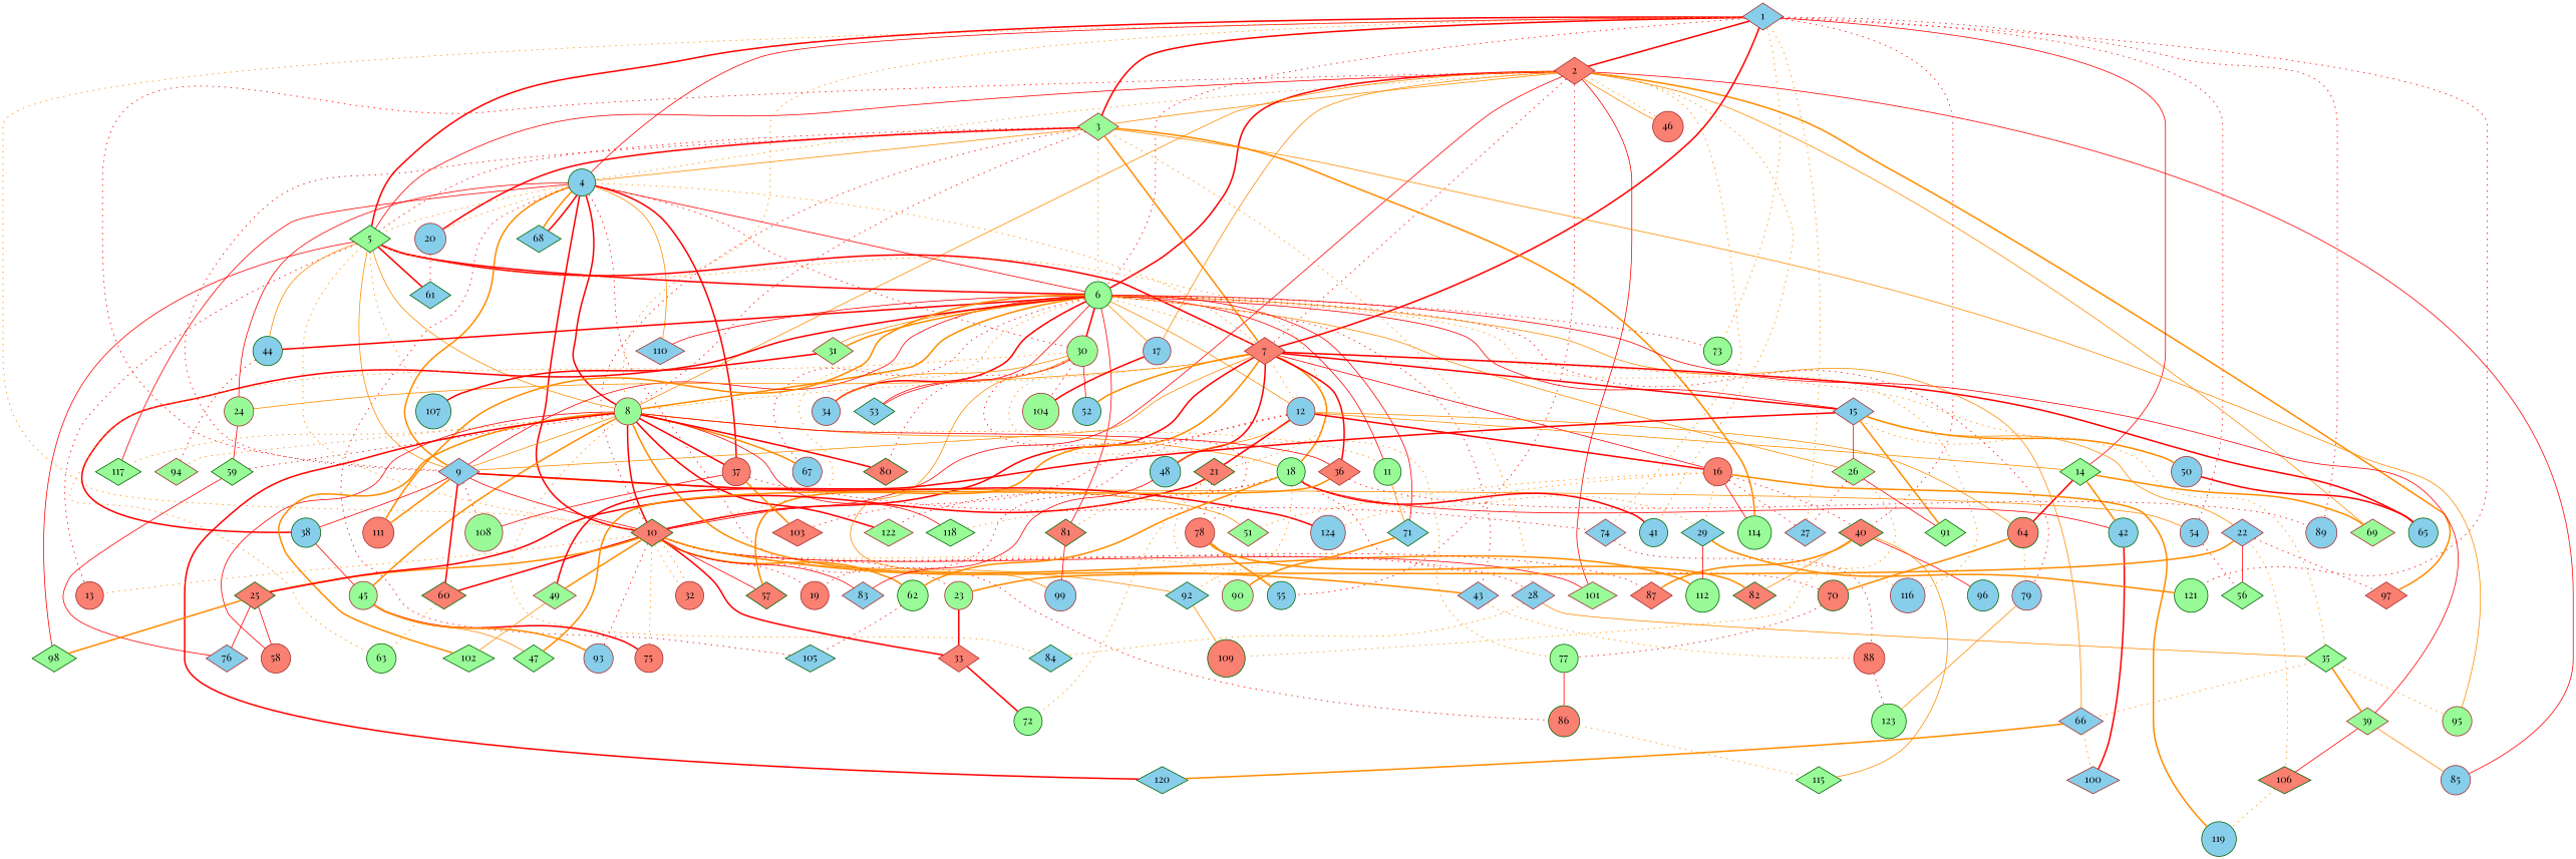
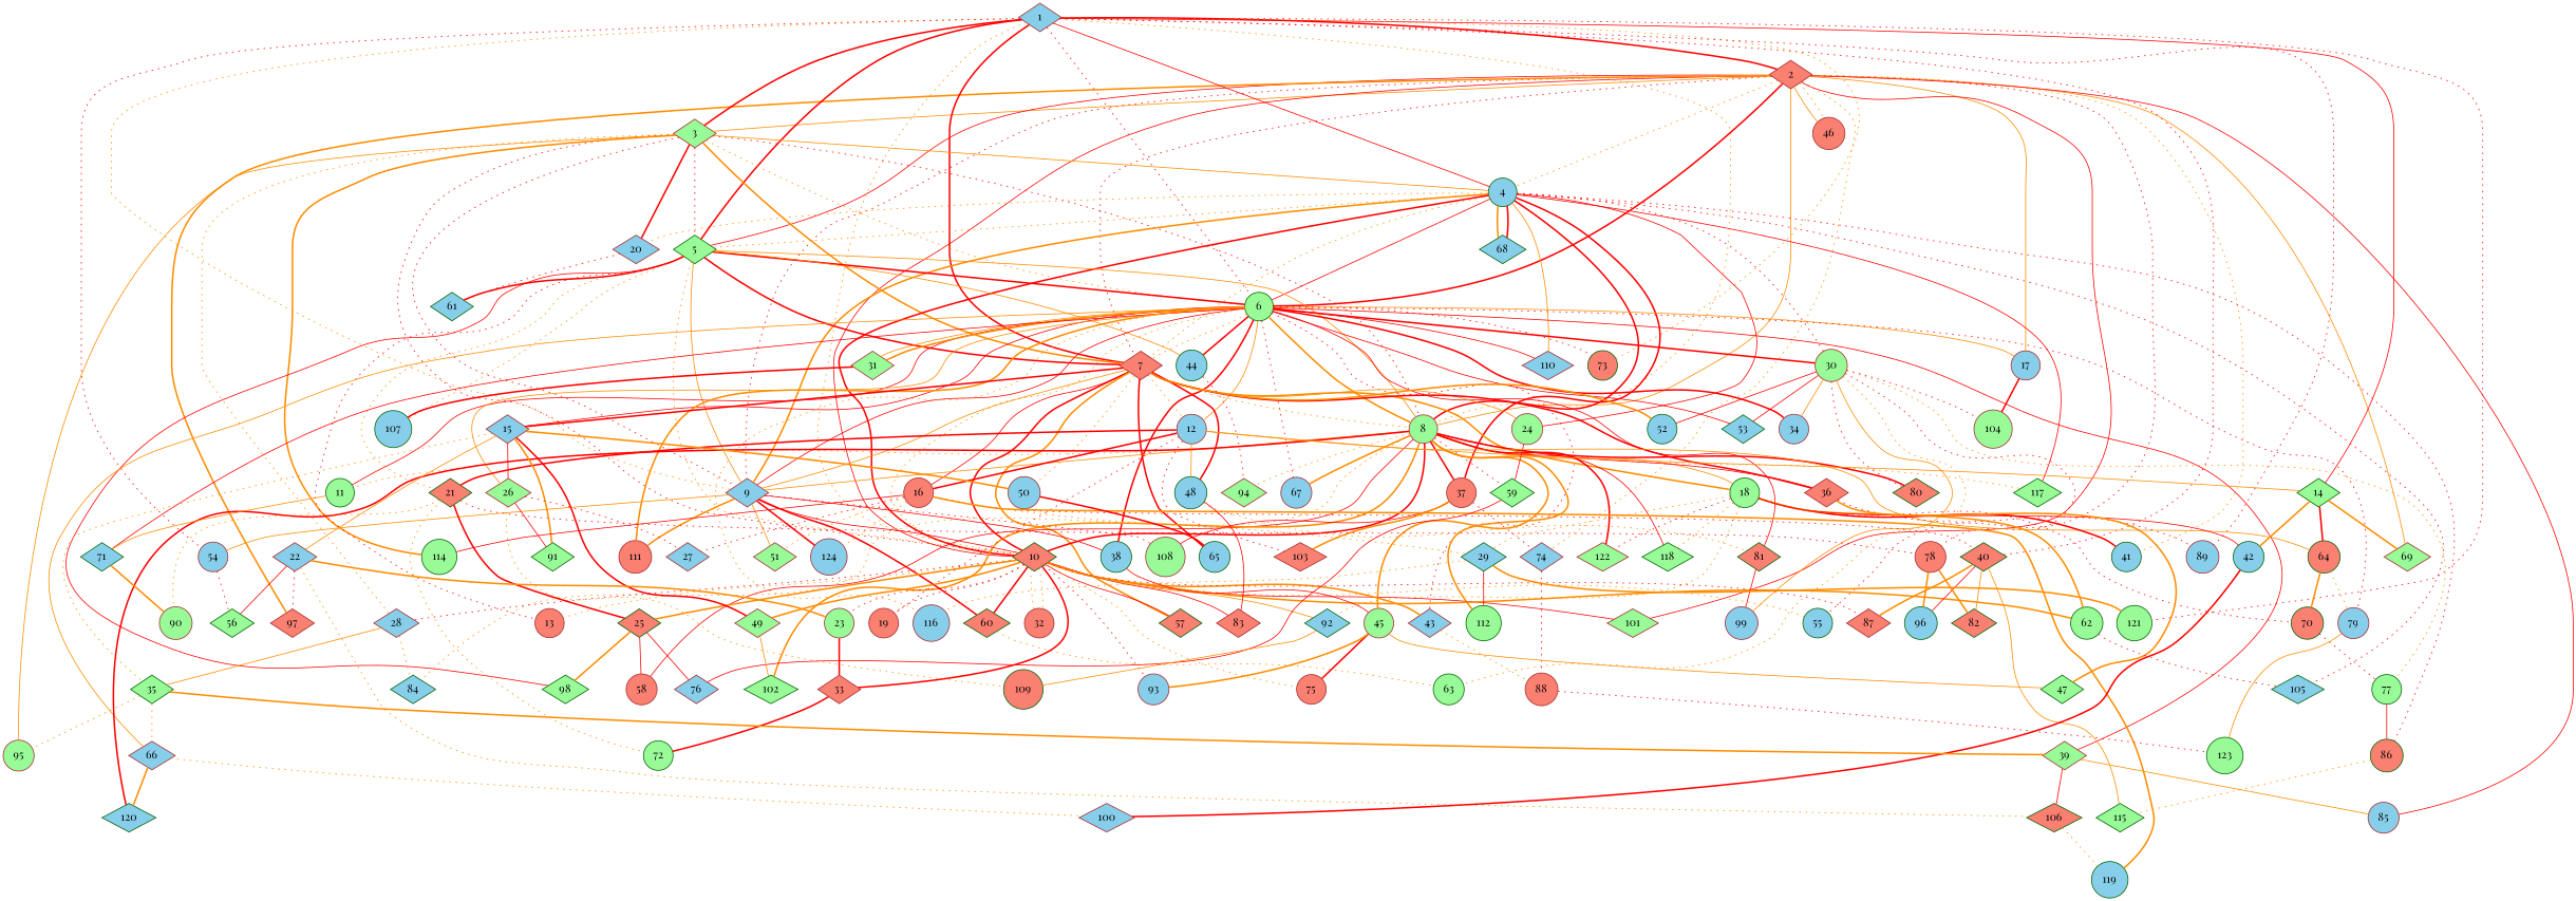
  graph {
    fontname="Playfair Display"
    node [color=brown fillcolor=skyblue fontname="Playfair Display" shape=diamond style=filled]
    edge [color=red fontname="Playfair Display" style=dotted]
    2 [fillcolor=salmon]
    1
    3 [fillcolor=palegreen]
    4 [color=darkgreen shape=circle]
    5 [color=darkgreen fillcolor=palegreen]
    6 [color=darkgreen fillcolor=palegreen shape=circle]
    7 [fillcolor=salmon]
    8 [fillcolor=palegreen shape=circle]
    9
    10 [color=darkgreen fillcolor=salmon]
    14 [color=darkgreen fillcolor=palegreen]
    40 [color=darkgreen fillcolor=salmon]
    54 [shape=circle]
-   73 [color=darkgreen fillcolor=palegreen shape=circle]
+   73 [color=darkgreen fillcolor=salmon shape=circle]
    89 [shape=circle]
    121 [color=darkgreen fillcolor=palegreen shape=circle]
    17 [shape=circle]
    41 [color=darkgreen shape=circle]
    46 [fillcolor=salmon shape=circle]
    55 [color=darkgreen shape=circle]
    69 [fillcolor=palegreen]
    74
    85 [shape=circle]
    97 [fillcolor=salmon]
    101 [fillcolor=palegreen]
-   20 [shape=circle]
+   20
    28
    95 [fillcolor=palegreen shape=circle]
    114 [color=darkgreen fillcolor=palegreen shape=circle]
    24 [fillcolor=palegreen shape=circle]
    30 [fillcolor=palegreen shape=circle]
    37 [fillcolor=salmon shape=circle]
    68 [color=darkgreen]
    86 [color=darkgreen fillcolor=salmon shape=circle]
    105 [color=darkgreen]
    110
    117 [color=darkgreen fillcolor=palegreen]
    13 [fillcolor=salmon shape=circle]
    21 [color=darkgreen fillcolor=salmon]
    44 [color=darkgreen shape=circle]
    61 [color=darkgreen]
    98 [color=darkgreen fillcolor=palegreen]
    107 [color=darkgreen shape=circle]
    11 [color=darkgreen fillcolor=palegreen shape=circle]
    12 [shape=circle]
    15
    26 [fillcolor=palegreen]
    31 [fillcolor=palegreen]
    34 [shape=circle]
    38 [color=darkgreen shape=circle]
    39 [fillcolor=palegreen]
    43
    53 [color=darkgreen]
    66
    67 [shape=circle]
    71 [color=darkgreen]
    79 [shape=circle]
    81 [color=darkgreen fillcolor=salmon]
    111 [fillcolor=salmon shape=circle]
    116 [shape=circle]
    16 [fillcolor=salmon shape=circle]
    18 [color=darkgreen fillcolor=palegreen shape=circle]
    36 [fillcolor=salmon]
    48 [color=darkgreen shape=circle]
    50 [shape=circle]
    52 [color=darkgreen shape=circle]
    57 [color=darkgreen fillcolor=salmon]
    65 [color=darkgreen shape=circle]
    45 [fillcolor=palegreen shape=circle]
    58 [fillcolor=salmon shape=circle]
    59 [color=darkgreen fillcolor=palegreen]
    80 [color=darkgreen fillcolor=salmon]
    84 [color=darkgreen]
    94 [fillcolor=palegreen]
    102 [color=darkgreen fillcolor=palegreen]
    112 [color=darkgreen fillcolor=palegreen shape=circle]
    118 [color=darkgreen fillcolor=palegreen]
    120 [color=darkgreen]
    122 [fillcolor=palegreen]
    51 [fillcolor=palegreen]
    60 [color=darkgreen fillcolor=salmon]
    108 [fillcolor=palegreen shape=circle]
    124 [shape=circle]
    19 [fillcolor=salmon shape=circle]
    23 [fillcolor=palegreen shape=circle]
    25 [color=darkgreen fillcolor=salmon]
    32 [fillcolor=salmon shape=circle]
    33 [fillcolor=salmon]
    49 [fillcolor=palegreen]
    62 [color=darkgreen fillcolor=palegreen shape=circle]
    75 [fillcolor=salmon shape=circle]
-   83
+   83 [fillcolor=salmon]
    87 [fillcolor=salmon]
    92 [color=darkgreen]
    93 [shape=circle]
    64 [color=darkgreen fillcolor=salmon shape=circle]
    42 [color=darkgreen shape=circle]
    22
    56 [color=darkgreen fillcolor=palegreen]
    106 [color=darkgreen fillcolor=salmon]
    82 [color=darkgreen fillcolor=salmon]
    96 [color=darkgreen shape=circle]
    115 [color=darkgreen fillcolor=palegreen]
    104 [fillcolor=palegreen shape=circle]
    88 [fillcolor=salmon shape=circle]
    35 [color=darkgreen fillcolor=palegreen]
    78 [fillcolor=salmon shape=circle]
    63 [color=darkgreen fillcolor=palegreen shape=circle]
    77 [color=darkgreen fillcolor=palegreen shape=circle]
    99 [shape=circle]
    103 [fillcolor=salmon]
    72 [color=darkgreen fillcolor=palegreen shape=circle]
    90 [fillcolor=palegreen shape=circle]
    91 [color=darkgreen fillcolor=palegreen]
    27
    109 [color=darkgreen fillcolor=salmon shape=circle]
    100
    123 [color=darkgreen fillcolor=palegreen shape=circle]
    29 [color=darkgreen]
    119 [color=darkgreen shape=circle]
    70 [color=darkgreen fillcolor=salmon shape=circle]
    47 [color=darkgreen fillcolor=palegreen]
    76
    2 -- 3 [color=darkorange style=solid]
    2 -- 4 [color=darkorange]
    2 -- 5 [style=solid]
    2 -- 6 [style=bold]
    2 -- 7
    2 -- 8 [color=darkorange style=solid]
    2 -- 9
    2 -- 10 [style=solid]
    2 -- 17 [color=darkorange style=solid]
    2 -- 41 [color=darkorange]
    2 -- 46 [color=darkorange style=solid]
    2 -- 46 [color=darkorange]
    2 -- 55
    2 -- 69 [color=darkorange style=solid]
    2 -- 74 [color=darkorange]
    2 -- 85 [style=solid]
    2 -- 97 [color=darkorange style=bold]
    2 -- 101 [style=solid]
    1 -- 2 [style=bold]
    1 -- 3 [style=bold]
    1 -- 4 [style=solid]
    1 -- 5 [style=bold]
    1 -- 6
    1 -- 7 [style=bold]
    1 -- 8 [color=darkorange]
-   1 -- 27 [color=darkorange]
+   1 -- 9 [color=darkorange]
    1 -- 10 [color=darkorange]
    1 -- 14 [style=solid]
    1 -- 40
    1 -- 54
    1 -- 73 [color=darkorange]
    1 -- 89
    1 -- 121
    3 -- 4 [color=darkorange style=solid]
    3 -- 5
    3 -- 6 [color=darkorange]
    3 -- 7 [color=darkorange style=bold]
    3 -- 8
    3 -- 9
    3 -- 10
    3 -- 20 [style=bold]
    3 -- 28 [color=darkorange]
    3 -- 95 [color=darkorange style=solid]
    3 -- 114 [color=darkorange style=bold]
    4 -- 5 [color=darkorange]
    4 -- 6 [style=solid]
    4 -- 7 [color=darkorange]
    4 -- 8 [style=bold]
    4 -- 9 [color=darkorange style=bold]
    4 -- 10 [style=bold]
    4 -- 20 [color=darkorange]
    4 -- 24 [style=solid]
    4 -- 30
    4 -- 37 [style=bold]
    4 -- 68 [color=darkorange style=bold]
    4 -- 68 [style=bold]
    4 -- 86
    4 -- 105
    4 -- 110 [color=darkorange style=solid]
    4 -- 117 [style=solid]
    5 -- 6 [style=bold]
    5 -- 7 [style=bold]
    5 -- 8 [color=darkorange style=solid]
    5 -- 9 [color=darkorange style=solid]
    5 -- 10 [color=darkorange]
    5 -- 13
    5 -- 21 [color=darkorange]
    5 -- 44 [color=darkorange style=solid]
    5 -- 61 [style=bold]
    5 -- 98 [style=solid]
    5 -- 107 [color=darkorange]
    6 -- 7 [color=darkorange]
    6 -- 8 [color=darkorange style=bold]
    6 -- 9 [style=solid]
    6 -- 10 [color=darkorange]
    6 -- 73
    6 -- 17 [color=darkorange style=solid]
    6 -- 30 [style=bold]
    6 -- 110 [style=solid]
    6 -- 44 [style=bold]
    6 -- 11 [style=solid]
    6 -- 12 [color=darkorange style=solid]
    6 -- 15 [style=solid]
    6 -- 26 [color=darkorange style=solid]
    6 -- 31 [color=darkorange style=solid]
    6 -- 31 [color=darkorange style=bold]
    6 -- 34 [style=bold]
    6 -- 38 [style=bold]
    6 -- 39 [style=solid]
    6 -- 43
    6 -- 53 [style=solid]
    6 -- 66 [color=darkorange style=solid]
    6 -- 67
    6 -- 71 [style=solid]
    6 -- 79
    6 -- 81 [style=solid]
    6 -- 111 [color=darkorange style=bold]
    6 -- 116 [color=darkorange]
    7 -- 8 [color=darkorange]
    7 -- 9 [color=darkorange style=solid]
    7 -- 10 [style=bold]
    7 -- 24 [color=darkorange style=solid]
    7 -- 12 [color=darkorange]
    7 -- 15 [style=bold]
    7 -- 16 [style=solid]
    7 -- 18 [color=darkorange style=bold]
    7 -- 36 [style=bold]
    7 -- 48 [style=bold]
    7 -- 50 [color=darkorange]
    7 -- 52 [color=darkorange style=bold]
    7 -- 57 [color=darkorange style=bold]
    7 -- 65 [style=bold]
    8 -- 9 [color=darkorange style=solid]
    8 -- 10 [style=bold]
    8 -- 37 [style=bold]
    8 -- 117 [color=darkorange]
    8 -- 11 [color=darkorange]
    8 -- 67 [color=darkorange style=bold]
    8 -- 18 [color=darkorange style=solid]
    8 -- 36 [style=solid]
    8 -- 45 [color=darkorange style=bold]
    8 -- 58 [style=solid]
    8 -- 59
    8 -- 80 [style=bold]
    8 -- 84 [color=darkorange]
    8 -- 94 [color=darkorange]
    8 -- 102 [color=darkorange style=bold]
    8 -- 112 [color=darkorange style=bold]
    8 -- 118 [style=solid]
    8 -- 120 [style=bold]
    8 -- 122 [style=bold]
    9 -- 10 [style=solid]
    9 -- 54 [color=darkorange style=solid]
    9 -- 38 [style=solid]
    9 -- 111 [color=darkorange style=bold]
    9 -- 51 [color=darkorange style=solid]
    9 -- 60 [style=bold]
    9 -- 108
    9 -- 124 [style=bold]
    10 -- 55 [color=darkorange]
    10 -- 101 [style=solid]
    10 -- 28
    10 -- 13 [color=darkorange]
    10 -- 43 [color=darkorange style=bold]
    10 -- 57 [style=solid]
    10 -- 60 [style=bold]
    10 -- 19
    10 -- 23
    10 -- 25 [color=darkorange style=bold]
    10 -- 32 [color=darkorange]
    10 -- 32 [color=darkorange]
    10 -- 33 [style=bold]
    10 -- 49 [color=darkorange style=bold]
    10 -- 62 [color=darkorange style=bold]
    10 -- 75 [color=darkorange]
    10 -- 83 [style=solid]
    10 -- 87
    10 -- 92 [color=darkorange style=solid]
    10 -- 93
    14 -- 69 [color=darkorange style=bold]
    14 -- 64 [style=bold]
    14 -- 42 [color=darkorange style=bold]
    40 -- 87 [color=darkorange style=bold]
    40 -- 82 [color=darkorange style=solid]
    40 -- 96 [style=solid]
    40 -- 115 [color=darkorange style=solid]
    54 -- 56
    17 -- 104 [style=bold]
    74 -- 88
    20 -- 61
    28 -- 84 [color=darkorange]
    28 -- 35 [color=darkorange style=solid]
    24 -- 59 [style=solid]
    30 -- 34 [color=darkorange style=solid]
    30 -- 53 [style=solid]
    30 -- 52 [style=solid]
    30 -- 80
    30 -- 104
    30 -- 78
    30 -- 63 [color=darkorange]
    30 -- 77 [color=darkorange]
    30 -- 99 [color=darkorange style=solid]
    37 -- 74
    37 -- 108 [style=solid]
    37 -- 103 [color=darkorange style=bold]
    86 -- 115 [color=darkorange]
    21 -- 25 [style=bold]
    21 -- 78
    21 -- 72 [color=darkorange]
    21 -- 90 [color=darkorange]
    44 -- 94
    11 -- 71 [color=darkorange style=solid]
    12 -- 14 [color=darkorange style=solid]
    12 -- 21 [style=bold]
    12 -- 16 [style=bold]
    12 -- 48 [color=darkorange style=solid]
    12 -- 19
    12 -- 64 [color=darkorange style=solid]
    12 -- 103
    15 -- 26 [style=solid]
    15 -- 50 [color=darkorange style=bold]
    15 -- 49 [style=bold]
    15 -- 22 [color=darkorange style=solid]
    15 -- 35 [color=darkorange]
    15 -- 91 [color=darkorange style=bold]
    26 -- 91 [style=solid]
    26 -- 27
    26 -- 109 [color=darkorange]
    31 -- 107 [style=bold]
    38 -- 45 [style=solid]
    39 -- 85 [color=darkorange style=solid]
    39 -- 106 [style=solid]
    43 -- 88 [color=darkorange]
    66 -- 120 [color=darkorange style=bold]
    66 -- 100 [color=darkorange]
    71 -- 90 [color=darkorange style=bold]
    79 -- 123 [color=darkorange style=solid]
    81 -- 99 [style=solid]
    16 -- 40
    16 -- 114 [style=solid]
    16 -- 51 [color=darkorange]
    16 -- 124 [color=darkorange]
    16 -- 27
    16 -- 29 [color=darkorange]
    16 -- 119 [color=darkorange style=bold]
    18 -- 41 [style=bold]
    18 -- 118 [color=darkorange]
    18 -- 122
    18 -- 62 [color=darkorange style=bold]
    18 -- 92 [color=darkorange]
    18 -- 42 [style=solid]
    18 -- 29 [color=darkorange]
    18 -- 70
    36 -- 89
    36 -- 47 [color=darkorange style=bold]
    48 -- 81 [color=darkorange]
    48 -- 83 [style=solid]
    50 -- 65 [style=bold]
    45 -- 75 [style=bold]
    45 -- 93 [color=darkorange style=bold]
    45 -- 47 [color=darkorange style=solid]
    59 -- 76 [style=solid]
    60 -- 63 [color=darkorange]
    23 -- 33 [style=bold]
    25 -- 98 [color=darkorange style=bold]
    25 -- 58 [style=solid]
    25 -- 76 [style=solid]
    33 -- 72 [style=bold]
    49 -- 102 [color=darkorange style=solid]
    62 -- 105
    92 -- 109 [color=darkorange style=solid]
    64 -- 79 [color=darkorange]
    64 -- 70 [color=darkorange style=bold]
    42 -- 100 [style=bold]
    22 -- 97
    22 -- 23 [color=darkorange style=bold]
    22 -- 56 [style=solid]
    22 -- 106 [color=darkorange]
    106 -- 119 [color=darkorange]
    88 -- 123
    35 -- 95 [color=darkorange]
    35 -- 39 [color=darkorange style=bold]
    35 -- 66 [color=darkorange]
    78 -- 82 [color=darkorange style=bold]
-   78 -- 55 [color=darkorange style=bold]
+   78 -- 96 [color=darkorange style=bold]
    77 -- 86 [style=solid]
    29 -- 121 [color=darkorange style=bold]
    29 -- 116 [color=darkorange]
    29 -- 112 [style=solid]
    70 -- 77
  }
